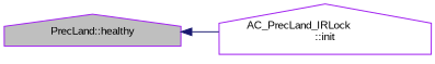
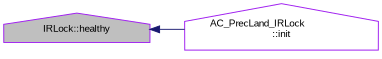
  digraph {
    rankdir=LR
    fontname="Liberation Sans"
    node [color=purple fontname="Liberation Sans" fontsize=10 shape=house style=filled]
-   n1 [fillcolor=grey75 fontcolor=black height=0.2 label="PrecLand::healthy" width=0.4]
+   n1 [fillcolor=grey75 fontcolor=black height=0.2 label="IRLock::healthy" width=0.4]
    n2 [fillcolor=white height=0.2 label="AC_PrecLand_IRLock\l::init" width=0.4]
    n1 -> n2 [color=midnightblue dir=back fontname="Liberation Sans" fontsize=10 labelfontname=Helvetica labelfontsize=10 style=solid]
  }
